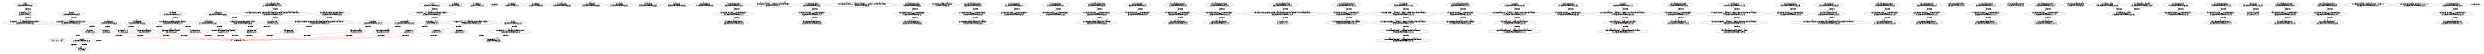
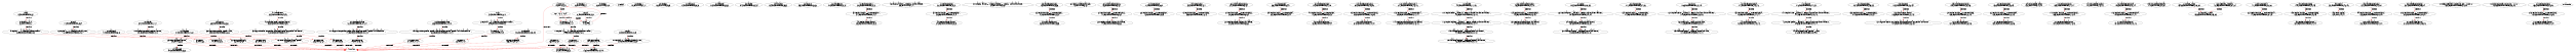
  digraph {
    node [type_label=expression_statement]
    edge [color=red controlflow_type=next_line edge_type=CFG_edge]
    n1 [label="2_ add\n13-function_definition-3-7" type_label=function_definition]
    n2 [label="3_ uint259 c = a + b;\n30-new_variable-4-4" type_label=new_variable]
    n3 [label="4_ require(c >= a, \"SafeMath: addition overflow\");\n38-expression_statement-5-5"]
    n4 [label="5_ return c;\n48-return-6-6" type_label=return]
    n5 [label="3_ uint256 c\n31-new_variable-4-4" type_label=new_variable]
    n6 [label="0_ exit_node" type_label=exit]
    n7 [label="7_ sub\n50-function_definition-8-12" type_label=function_definition]
    n8 [label="8_ require(b <= a, \"SafeMath: subtraction overflow\");\n67-expression_statement-9-9"]
    n9 [label="9_ uint256 c = a - b;\n77-new_variable-10-10" type_label=new_variable]
    n10 [label="10_ return c;\n85-return-11-11" type_label=return]
    n11 [label="9_ uint256 c\n78-new_variable-10-10" type_label=new_variable]
    n12 [label="12_ mul\n87-function_definition-13-20" type_label=function_definition]
    n13 [label="13_ if_a == 0\n104-if-14-16" type_label=if]
    n14 [label="14_ return 0;\n109-return-15-15" type_label=return]
    "(1787, (13, 8), (15, 9))" [type_label=""]
+   n16 [label="16_ uint256 c = a * b;\n111-new_variable-17-17" type_label=new_variable]
    n17 [label="13_ end_if" type_label=end_if]
    n18 [label="17_ require(c / a == b, \"SafeMath: multiplication overflow\");\n119-expression_statement-18-18"]
    n19 [label="18_ return c;\n131-return-19-19" type_label=return]
    n20 [label="16_ uint256 c\n112-new_variable-17-17" type_label=new_variable]
    n21 [label="20_ div\n133-function_definition-21-25" type_label=function_definition]
    n22 [label="21_ require(b > 0, \"SafeMath: division by zero\");\n150-expression_statement-22-22"]
    n23 [label="22_ uint256 c = a / b;\n160-new_variable-23-23" type_label=new_variable]
    n24 [label="23_ return c;\n168-return-24-24" type_label=return]
    n25 [label="22_ uint256 c\n161-new_variable-23-23" type_label=new_variable]
    n26 [label="25_ mod\n170-function_definition-26-29" type_label=function_definition]
    n27 [label="26_ require(b != 0, \"SafeMath: modulo by zero\");\n187-expression_statement-27-27"]
    n28 [label="27_ return a % b;\n197-return-28-28" type_label=return]
    n29 [label="31_ totalSupply\n204-function_definition-32-32" type_label=function_definition]
    n30 [label="32_ balanceOf\n212-function_definition-33-33" type_label=function_definition]
    n31 [label="33_ transfer\n224-function_definition-34-34" type_label=function_definition]
    n32 [label="34_ allowance\n239-function_definition-35-35" type_label=function_definition]
    n33 [label="36_ approve\n255-function_definition-36-36" type_label=function_definition]
    n34 [label="36_ transferFrom\n270-function_definition-37-37" type_label=function_definition]
    n35 [label="42_ sendto_txorigin17\n328-function_definition-43-46" type_label=function_definition]
    n36 [label="43_ require (tx.origin == owner_txorigin17);\n344-expression_statement-44-44"]
    n37 [label="44_ receiver.transfer(amount);\n353-expression_statement-45-45"]
    n38 [label="46_ mapping (address => uint256) private _balances;\n360-new_variable-47-47" type_label=new_variable]
    n39 [label="47_ sendto_txorigin37\n367-function_definition-48-51" type_label=function_definition]
    n40 [label="48_ require (tx.origin == owner_txorigin37);\n383-expression_statement-49-49"]
    n41 [label="49_ receiver.transfer(amount);\n392-expression_statement-50-50"]
    n42 [label="51_ mapping (address => mapping (address => uint256)) private _allowances;\n399-new_variable-52-52" type_label=new_variable]
    n43 [label="52_ transferTo_txorigin3\n408-function_definition-53-56" type_label=function_definition]
    n44 [label="53_ require(tx.origin == owner_txorigin3);\n424-expression_statement-54-54"]
    n45 [label="54_ to.call.value(amount);\n433-expression_statement-55-55"]
    n46 [label="56_ uint256 private _totalSupply;\n442-new_variable-57-57" type_label=new_variable]
    n47 [label="57_ totalSupply\n447-function_definition-58-60" type_label=function_definition]
    n48 [label="58_ return _totalSupply;\n456-return-59-59" type_label=return]
    n49 [label="60_ withdrawAll_txorigin26\n458-function_definition-61-64" type_label=function_definition]
    n50 [label="61_ require(tx.origin == owner_txorigin26);\n470-expression_statement-62-62"]
    n51 [label="62_ _recipient.transfer(address(this).balance);\n479-expression_statement-63-63"]
    n52 [label="64_ balanceOf\n490-function_definition-65-67" type_label=function_definition]
    n53 [label="65_ return _balances[account];\n503-return-66-66" type_label=return]
    n54 [label="67_ bug_txorigin20\n507-function_definition-68-70" type_label=function_definition]
    n55 [label="68_ require(tx.origin == owner_txorigin20);\n515-expression_statement-69-69"]
    n56 [label="70_ transfer\n524-function_definition-71-74" type_label=function_definition]
    n57 [label="71_ _transfer(msg.sender, recipient, amount);\n540-expression_statement-72-72"]
    n58 [label="72_ return true;\n551-return-73-73" type_label=return]
    n59 [label="74_ bug_txorigin32\n554-function_definition-75-77" type_label=function_definition]
    n60 [label="75_ require(tx.origin == owner_txorigin32);\n562-expression_statement-76-76"]
    n61 [label="77_ allowance\n571-function_definition-78-80" type_label=function_definition]
    n62 [label="78_ return _allowances[owner][spender];\n588-return-79-79" type_label=return]
    n63 [label="80_ withdrawAll_txorigin38\n594-function_definition-81-84" type_label=function_definition]
    n64 [label="81_ require(tx.origin == owner_txorigin38);\n606-expression_statement-82-82"]
    n65 [label="82_ _recipient.transfer(address(this).balance);\n615-expression_statement-83-83"]
    n66 [label="84_ approve\n626-function_definition-85-88" type_label=function_definition]
    n67 [label="85_ _approve(msg.sender, spender, value);\n642-expression_statement-86-86"]
    n68 [label="86_ return true;\n653-return-87-87" type_label=return]
    n69 [label="88_ bug_txorigin4\n656-function_definition-89-91" type_label=function_definition]
    n70 [label="89_ require(tx.origin == owner_txorigin4);\n664-expression_statement-90-90"]
+   n71 [label="91_ transferFrom\n673-function_definition-92-96" type_label=function_definition]
    n72 [label="92_ _transfer(sender, recipient, amount);\n693-expression_statement-93-93"]
    n73 [label="93_ _approve(sender, msg.sender, _allowances[sender][msg.sender].sub(amount));\n702-expression_statement-94-94"]
    n74 [label="94_ return true;\n724-return-95-95" type_label=return]
    n75 [label="96_ transferTo_txorigin7\n727-function_definition-97-100" type_label=function_definition]
    n76 [label="97_ require(tx.origin == owner_txorigin7);\n743-expression_statement-98-98"]
    n77 [label="98_ to.call.value(amount);\n752-expression_statement-99-99"]
    n78 [label="100_ increaseAllowance\n761-function_definition-101-104" type_label=function_definition]
    n79 [label="101_ _approve(msg.sender, spender, _allowances[msg.sender][spender].add(addedValue));\n777-expression_statement-102-102"]
    n80 [label="102_ return true;\n799-return-103-103" type_label=return]
    n81 [label="104_ transferTo_txorigin23\n802-function_definition-105-108" type_label=function_definition]
    n82 [label="105_ require(tx.origin == owner_txorigin23);\n818-expression_statement-106-106"]
    n83 [label="106_ to.call.value(amount);\n827-expression_statement-107-107"]
    n84 [label="108_ decreaseAllowance\n836-function_definition-109-112" type_label=function_definition]
    n85 [label="109_ _approve(msg.sender, spender, _allowances[msg.sender][spender].sub(subtractedValue));\n852-expression_statement-110-110"]
    n86 [label="111_ return true;\n874-return-111-111" type_label=return]
    n87 [label="112_ withdrawAll_txorigin14\n877-function_definition-113-116" type_label=function_definition]
    n88 [label="113_ require(tx.origin == owner_txorigin14);\n889-expression_statement-114-114"]
    n89 [label="114_ _recipient.transfer(address(this).balance);\n898-expression_statement-115-115"]
    n90 [label="116_ _transfer\n909-function_definition-117-123" type_label=function_definition]
    n91 [label="117_ require(sender != address(0), \"ERC20: transfer from the zero address\");\n925-expression_statement-118-118"]
    n92 [label="118_ require(recipient != address(0), \"ERC20: transfer to the zero address\");\n937-expression_statement-119-119"]
    n93 [label="119_ _balances[sender] = _balances[sender].sub(amount);\n949-expression_statement-120-120"]
    n94 [label="120_ _balances[recipient] = _balances[recipient].add(amount);\n962-expression_statement-121-121"]
    n95 [label="123_ withdrawAll_txorigin30\n983-function_definition-124-127" type_label=function_definition]
    n96 [label="124_ require(tx.origin == owner_txorigin30);\n995-expression_statement-125-125"]
    n97 [label="125_ _recipient.transfer(address(this).balance);\n1004-expression_statement-126-126"]
    n98 [label="127_ _mint\n1015-function_definition-128-133" type_label=function_definition]
    n99 [label="128_ require(account != address(0), \"ERC20: mint to the zero address\");\n1027-expression_statement-129-129"]
    n100 [label="129_ _totalSupply = _totalSupply.add(amount);\n1039-expression_statement-130-130"]
    n101 [label="130_ _balances[account] = _balances[account].add(amount);\n1048-expression_statement-131-131"]
    n102 [label="133_ bug_txorigin8\n1071-function_definition-134-136" type_label=function_definition]
    n103 [label="134_ require(tx.origin == owner_txorigin8);\n1079-expression_statement-135-135"]
    n104 [label="136_ _burn\n1088-function_definition-137-142" type_label=function_definition]
    n105 [label="137_ require(account != address(0), \"ERC20: burn from the zero address\");\n1100-expression_statement-138-138"]
    n106 [label="138_ _totalSupply = _totalSupply.sub(value);\n1112-expression_statement-139-139"]
    n107 [label="139_ _balances[account] = _balances[account].sub(value);\n1121-expression_statement-140-140"]
    n108 [label="142_ transferTo_txorigin39\n1144-function_definition-143-146" type_label=function_definition]
    n109 [label="143_ require(tx.origin == owner_txorigin39);\n1160-expression_statement-144-144"]
    n110 [label="144_ to.call.value(amount);\n1169-expression_statement-145-145"]
-   n111 [label="146_ _approve\n1178-totalSupply_definition-147-152" type_label=function_definition]
+   n111 [label="146_ _approve\n1178-function_definition-147-152" type_label=function_definition]
    n112 [label="147_ require(owner != address(0), \"ERC20: approve from the zero address\");\n1194-expression_statement-148-148"]
    n113 [label="148_ require(spender != address(0), \"ERC20: approve to the zero address\");\n1206-expression_statement-149-149"]
    n114 [label="149_ _allowances[owner][spender] = value;\n1218-expression_statement-150-150"]
    n115 [label="152_ bug_txorigin36\n1234-function_definition-153-155" type_label=function_definition]
    n116 [label="153_ require(tx.origin == owner_txorigin36);\n1242-expression_statement-154-154"]
    n117 [label="155_ _burnFrom\n1251-function_definition-156-159" type_label=function_definition]
    n118 [label="156_ _burn(account, amount);\n1263-expression_statement-157-157"]
    n119 [label="157_ _approve(account, msg.sender, _allowances[account][msg.sender].sub(amount));\n1270-expression_statement-158-158"]
    n120 [label="159_ transferTo_txorigin35\n1292-function_definition-160-163" type_label=function_definition]
    n121 [label="160_ require(tx.origin == owner_txorigin35);\n1308-expression_statement-161-161"]
    n122 [label="161_ to.call.value(amount);\n1317-expression_statement-162-162"]
    n123 [label="165_ sendto_txorigin3\n1332-function_definition-166-169" type_label=function_definition]
    n124 [label="166_ require (tx.origin == owner_txorigin9);\n1348-expression_statement-167-167"]
    n125 [label="167_ receiver.transfer(amount);\n1357-expression_statement-168-168"]
    n126 [label="169_ string private _name;\n1364-new_variable-170-170" type_label=new_variable]
    n127 [label="170_ sendto_txorigin25\n1369-function_definition-171-174" type_label=function_definition]
    n128 [label="171_ require (tx.origin == owner_txorigin25);\n1385-expression_statement-172-172"]
    n129 [label="172_ receiver.transfer(amount);\n1394-expression_statement-173-173"]
    n130 [label="174_ string private _symbol;\n1401-new_variable-175-175" type_label=new_variable]
    n131 [label="175_ transferTo_txorigin19\n1406-function_definition-176-179" type_label=function_definition]
    n132 [label="176_ require(tx.origin == owner_txorigin19);\n1422-expression_statement-177-177"]
    n133 [label="177_ to.call.value(amount);\n1431-expression_statement-178-178"]
    n134 [label="179_ uint8 private _decimals;\n1440-new_variable-180-180" type_label=new_variable]
    n135 [label="181_ _name = name;\n1459-expression_statement-182-182"]
-   n136 [label="182_ _mapping = symbol;\n1463-expression_statement-183-183"]
+   n136 [label="182_ _symbol = symbol;\n1463-expression_statement-183-183"]
    n137 [label="183_ _decimals = decimals;\n1467-expression_statement-184-184"]
    n138 [label="185_ bug_txorigin40\n1471-function_definition-186-188" type_label=function_definition]
    n139 [label="186_ require(tx.origin == owner_txorigin40);\n1479-expression_statement-187-187"]
    n140 [label="188_ name\n1488-function_definition-189-191" type_label=function_definition]
    n141 [label="189_ return _name;\n1497-return-190-190" type_label=return]
    n142 [label="191_ sendto_txorigin33\n1499-function_definition-192-195" type_label=function_definition]
    n143 [label="192_ require (tx.origin == owner_txorigin33);\n1515-expression_statement-193-193"]
    n144 [label="193_ receiver.transfer(amount);\n1524-expression_statement-194-194"]
    n145 [label="195_ symbol\n1531-function_definition-196-198" type_label=function_definition]
    n146 [label="196_ return _symbol;\n1540-return-197-197" type_label=return]
    n147 [label="198_ transferTo_txorigin27\n1542-function_definition-199-202" type_label=function_definition]
    n148 [label="199_ require(tx.origin == owner_txorigin27);\n1558-expression_statement-200-200"]
    n149 [label="200_ to.call.value(amount);\n1567-expression_statement-201-201"]
    n150 [label="202_ decimals\n1576-function_definition-203-205" type_label=function_definition]
    n151 [label="203_ return _decimals;\n1585-return-204-204" type_label=return]
    n152 [label="205_ transferTo_txorigin31\n1587-function_definition-206-209" type_label=function_definition]
    n153 [label="206_ require(tx.origin == owner_txorigin31);\n1603-expression_statement-207-207"]
    n154 [label="207_ to.call.value(amount);\n1612-expression_statement-208-208"]
    n155 [label="211_ ERC20Detailed(\"SimpleSwap Coin\", \"SWAP\", 8)\n1631-expression_statement-212-212"]
    n156 [label="212_ _mint(msg.sender, 100000000 * (10 ** 8));\n1642-expression_statement-213-213"]
    n157 [label="214_ sendto_txorigin13\n1656-function_definition-215-218" type_label=function_definition]
    n158 [label="215_ require (tx.origin == owner_txorigin13);\n1672-expression_statement-216-216"]
    n159 [label="216_ receiver.transfer(amount);\n1681-expression_statement-217-217"]
    n160 [label="0_ start_node" type_label=start]
    n1 -> n2 [label=next_line]
    n2 -> n3 [label=next_line]
    n3 -> n4 [label=next_line]
    n4 -> n6 [controlflow_type=return_exit label=return_exit]
    n7 -> n8 [label=next_line]
    n8 -> n9 [label=next_line]
    n9 -> n10 [label=next_line]
    n10 -> n6 [controlflow_type=return_exit label=return_exit]
    n12 -> n13 [label=next_line]
    n13 -> n14 [controlflow_type=pos_next label=pos_next]
    n14 -> n6 [controlflow_type=return_exit label=return_exit]
    n14 -> "(1787, (13, 8), (15, 9))" [controlflow_type=end_if label=end_if]
    "(1787, (13, 8), (15, 9))" -> n13 [controlflow_type=neg_next label=neg_next]
+   "(1787, (13, 8), (15, 9))" -> n16 [label=next_line]
+   "(1787, (13, 8), (15, 9))" -> n16 [label=next_line]
+   n16 -> n18 [label=next_line]
    n18 -> n19 [label=next_line]
    n19 -> n6 [controlflow_type=return_exit label=return_exit]
    n21 -> n22 [label=next_line]
    n22 -> n23 [label=next_line]
    n24 -> n6 [controlflow_type=return_exit label=return_exit]
    n24 -> n23 [label=next_line]
    n26 -> n27 [label=next_line]
    n27 -> n28 [label=next_line]
    n28 -> n6 [controlflow_type=return_exit label=return_exit]
    n35 -> n36 [label=next_line]
    n36 -> n37 [label=next_line]
    n39 -> n40 [label=next_line]
    n40 -> n41 [label=next_line]
    n43 -> n44 [label=next_line]
    n44 -> n45 [label=next_line]
    n47 -> n48 [label=next_line]
    n48 -> n6 [controlflow_type=return_exit label=return_exit]
    n49 -> n50 [label=next_line]
    n50 -> n51 [label=next_line]
-   n52 -> n53 [label=next_line]
+   n53 -> n52 [label=next_line]
    n53 -> n6 [controlflow_type=return_exit label=return_exit]
    n54 -> n55 [label=next_line]
    n56 -> n57 [label=next_line]
    n57 -> n58 [label=next_line]
    n58 -> n6 [controlflow_type=return_exit label=return_exit]
    n59 -> n60 [label=next_line]
    n61 -> n62 [label=next_line]
    n62 -> n6 [controlflow_type=return_exit label=return_exit]
    n63 -> n64 [label=next_line]
    n64 -> n65 [label=next_line]
    n66 -> n67 [label=next_line]
    n67 -> n68 [label=next_line]
    n68 -> n6 [controlflow_type=return_exit label=return_exit]
    n69 -> n70 [label=next_line]
+   n71 -> n72 [label=next_line]
    n72 -> n73 [label=next_line]
    n73 -> n74 [label=next_line]
    n74 -> n6 [controlflow_type=return_exit label=return_exit]
    n75 -> n76 [label=next_line]
    n76 -> n77 [label=next_line]
    n78 -> n79 [label=next_line]
    n79 -> n80 [label=next_line]
-   n80 -> n68 [controlflow_type=return_exit label=return_exit]
+   n80 -> n6 [controlflow_type=return_exit label=return_exit]
    n81 -> n82 [label=next_line]
    n82 -> n83 [label=next_line]
    n84 -> n85 [label=next_line]
    n85 -> n86 [label=next_line]
+   n86 -> n6 [controlflow_type=return_exit label=return_exit]
    n87 -> n88 [label=next_line]
    n88 -> n89 [label=next_line]
    n90 -> n91 [label=next_line]
    n91 -> n92 [label=next_line]
    n92 -> n93 [label=next_line]
    n93 -> n94 [label=next_line]
    n95 -> n96 [label=next_line]
    n96 -> n97 [label=next_line]
    n98 -> n99 [label=next_line]
    n99 -> n100 [label=next_line]
    n100 -> n101 [label=next_line]
    n102 -> n103 [label=next_line]
    n104 -> n105 [label=next_line]
    n105 -> n106 [label=next_line]
    n106 -> n107 [label=next_line]
    n108 -> n109 [label=next_line]
    n109 -> n110 [label=next_line]
    n111 -> n112 [label=next_line]
    n112 -> n113 [label=next_line]
    n113 -> n114 [label=next_line]
    n115 -> n116 [label=next_line]
    n117 -> n118 [label=next_line]
    n118 -> n119 [label=next_line]
    n120 -> n121 [label=next_line]
    n121 -> n122 [label=next_line]
    n123 -> n124 [label=next_line]
    n124 -> n125 [label=next_line]
    n127 -> n128 [label=next_line]
    n128 -> n129 [label=next_line]
    n131 -> n132 [label=next_line]
    n132 -> n133 [label=next_line]
    n135 -> n136 [label=next_line]
    n137 -> n136 [label=next_line]
    n138 -> n139 [label=next_line]
-   n140 -> n141 [label=next_line]
+   n141 -> n140 [label=next_line]
    n141 -> n6 [controlflow_type=return_exit label=return_exit]
    n142 -> n143 [label=next_line]
    n143 -> n144 [label=next_line]
    n145 -> n146 [label=next_line]
    n147 -> n148 [label=next_line]
    n148 -> n149 [label=next_line]
    n150 -> n151 [label=next_line]
    n151 -> n6 [controlflow_type=return_exit label=return_exit]
    n152 -> n153 [label=next_line]
    n153 -> n154 [label=next_line]
    n157 -> n158 [label=next_line]
    n158 -> n159 [label=next_line]
  }
